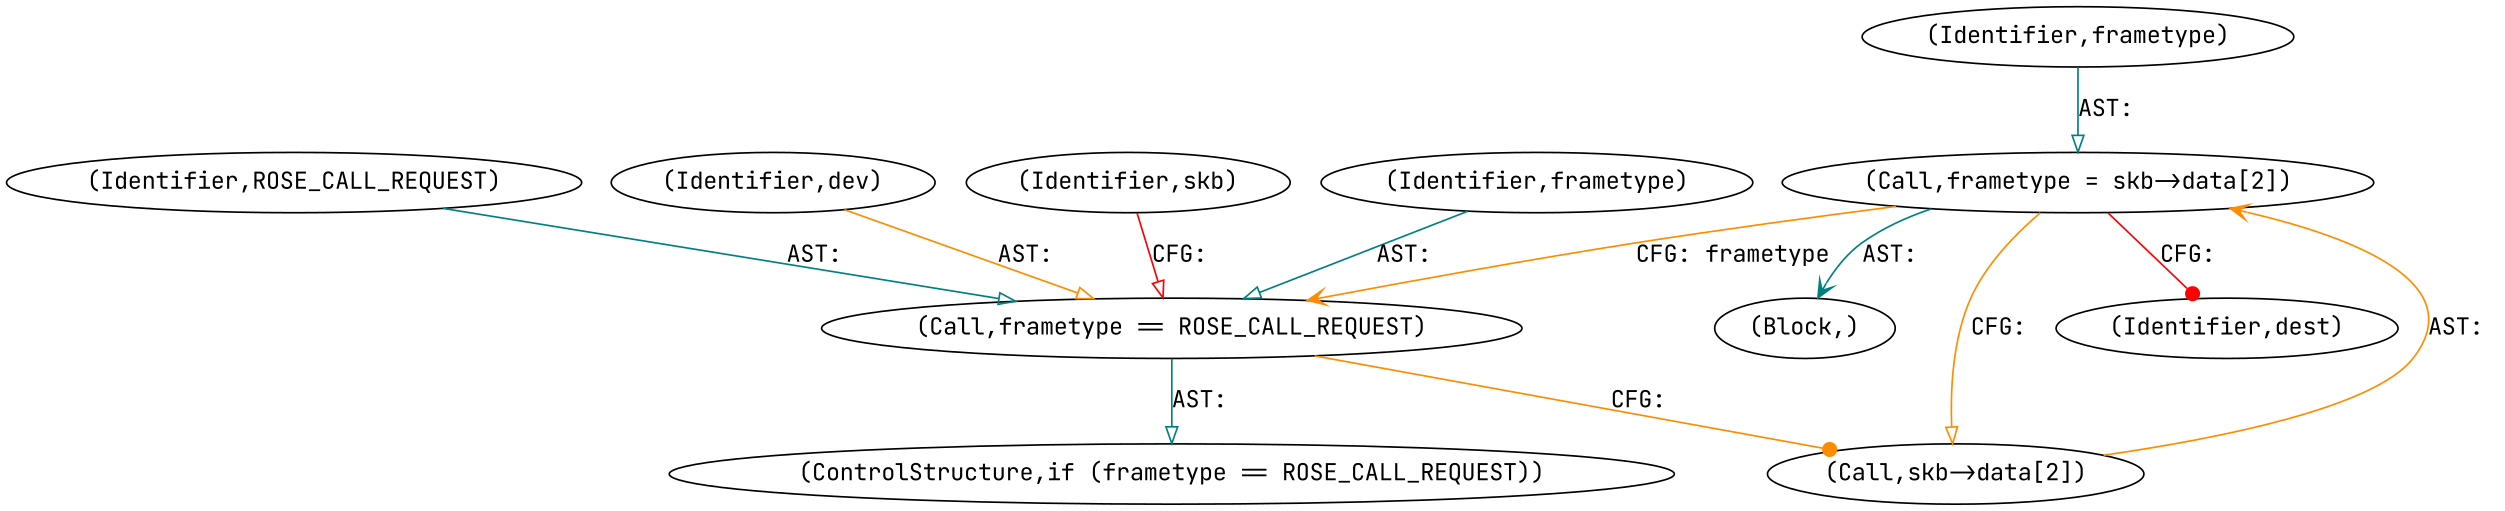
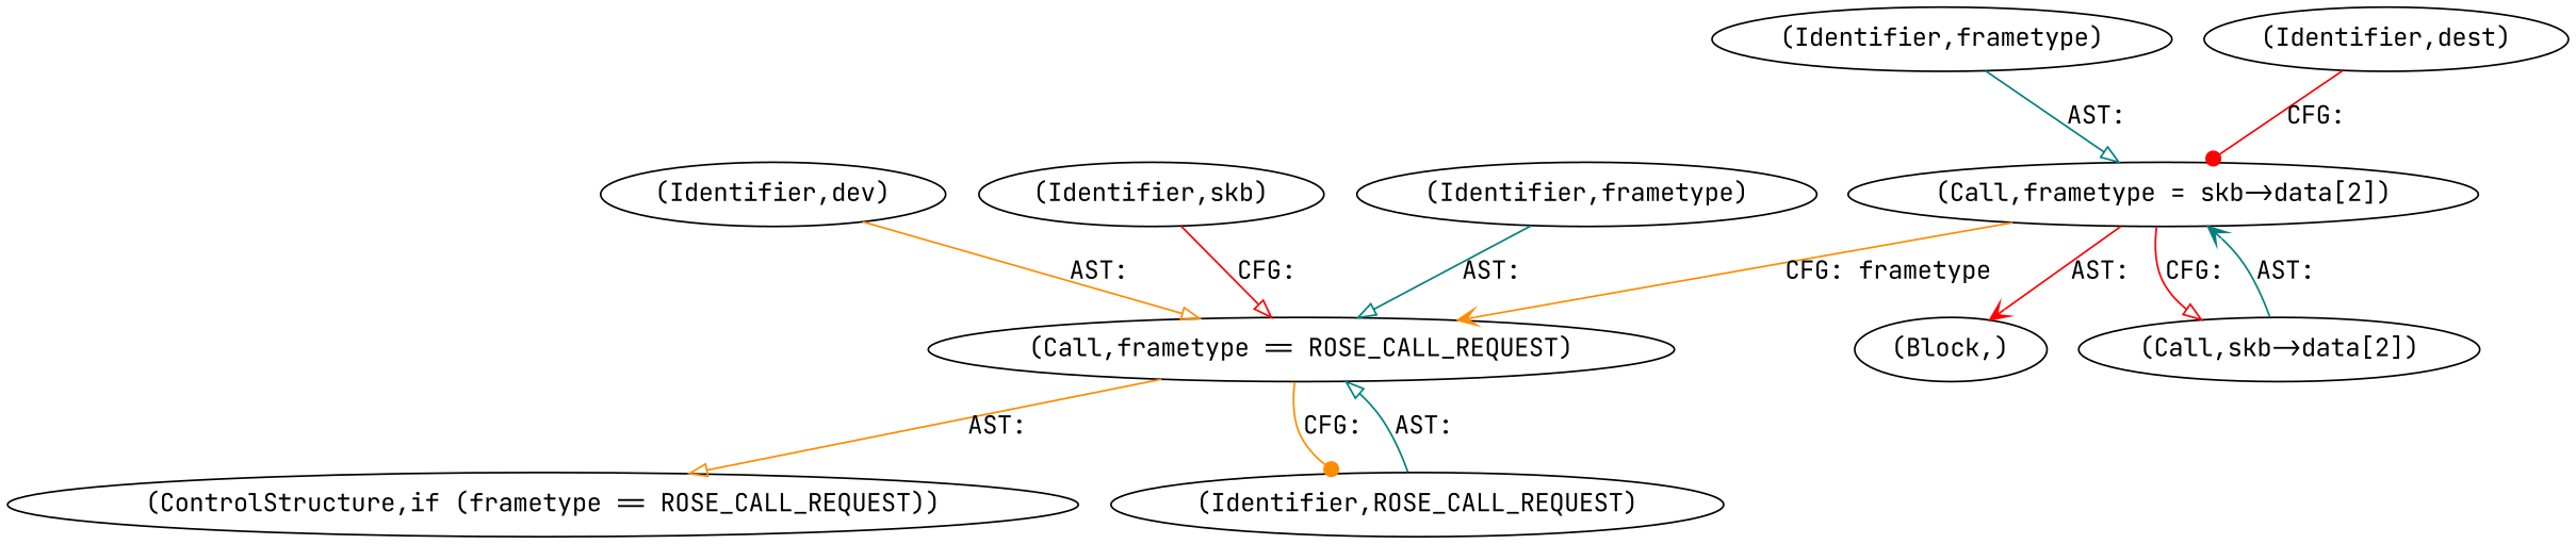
  digraph {
    fontname="JetBrains Mono"
    node [fontname="JetBrains Mono"]
    edge [arrowhead=onormal color=darkorange fontname="JetBrains Mono"]
    n1 [label="(Call,frametype = skb->data[2])"]
    n2 [label="(Call,frametype == ROSE_CALL_REQUEST)"]
    n3 [label="(Block,)"]
    n4 [label="(Call,skb->data[2])"]
    n5 [label="(ControlStructure,if (frametype == ROSE_CALL_REQUEST))"]
    n6 [label="(Identifier,ROSE_CALL_REQUEST)"]
    n7 [label="(Identifier,dev)"]
    n8 [label="(Identifier,frametype)"]
    n9 [label="(Identifier,skb)"]
    n10 [label="(Identifier,dest)"]
    n11 [label="(Identifier,frametype)"]
    n1 -> n2 [arrowhead=vee label="CFG: frametype"]
-   n1 -> n3 [arrowhead=vee color=teal label="AST: "]
-   n1 -> n4 [label="CFG: "]
-   n2 -> n5 [color=teal label="AST: "]
-   n2 -> n4 [arrowhead=dot label="CFG: "]
-   n4 -> n1 [arrowhead=vee label="AST: "]
+   n1 -> n3 [arrowhead=vee color=red label="AST: "]
+   n1 -> n4 [color=red label="CFG: "]
+   n2 -> n5 [label="AST: "]
+   n2 -> n6 [arrowhead=dot label="CFG: "]
+   n4 -> n1 [arrowhead=vee color=teal label="AST: "]
    n6 -> n2 [color=teal label="AST: "]
    n7 -> n2 [label="AST: "]
    n8 -> n1 [color=teal label="AST: "]
    n9 -> n2 [color=red label="CFG: "]
-   n1 -> n10 [arrowhead=dot color=red label="CFG: "]
+   n10 -> n1 [arrowhead=dot color=red label="CFG: "]
    n11 -> n2 [color=teal label="AST: "]
  }
